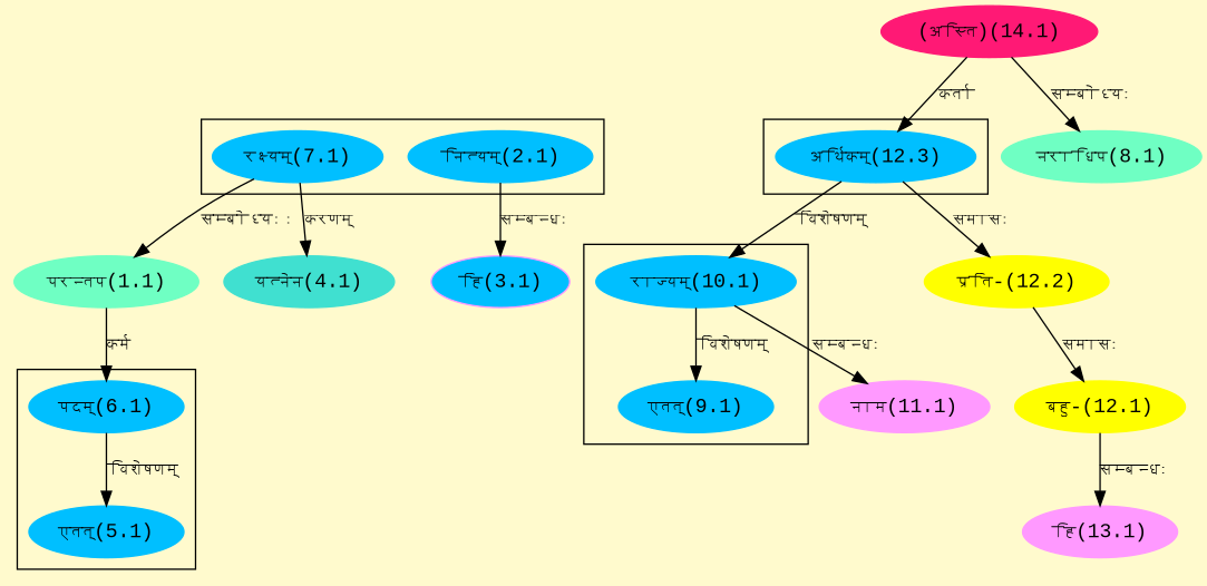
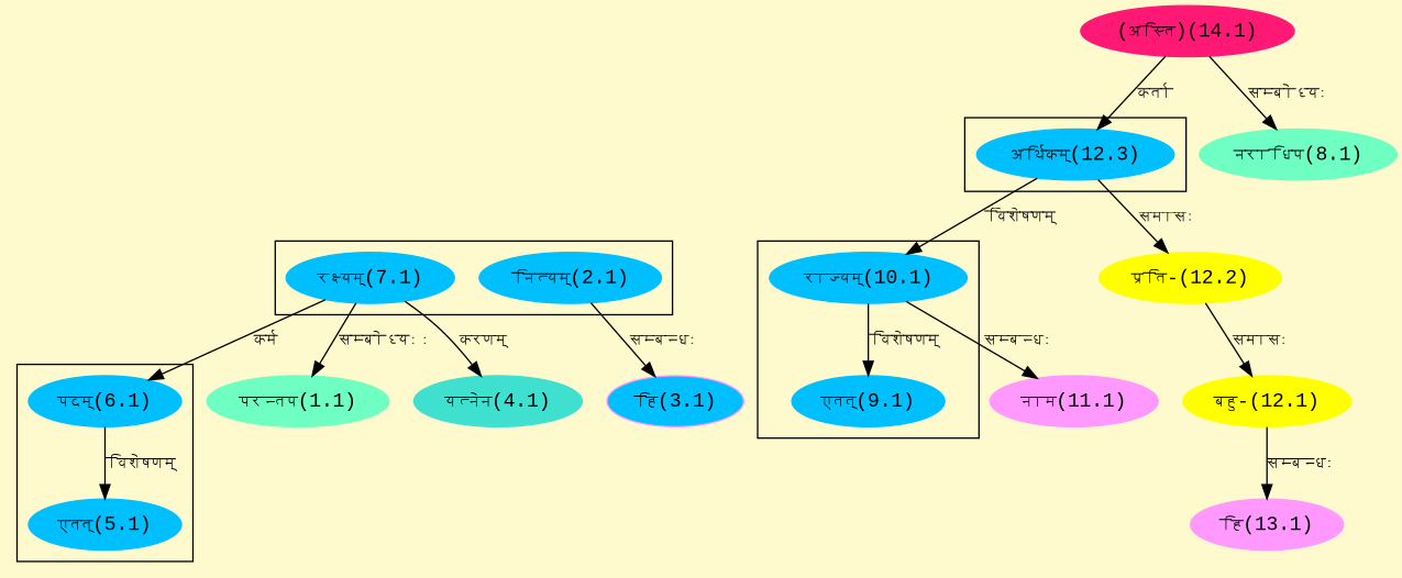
  digraph {
    bgcolor=lemonchiffon1
    compound=true
    fontname="Liberation Mono"
    rankdir=BT
    node [color="#00BFFF" fontname="Liberation Mono" style=filled]
    edge [dir=back fontname="Liberation Mono"]
    n1 [label="नित्यम्(2.1)"]
    n2 [label="रक्ष्यम्(7.1)"]
    n3 [label="एतत्(5.1)"]
    n4 [label="पदम्(6.1)"]
    n5 [label="एतत्(9.1)"]
    n6 [label="राज्यम्(10.1)"]
    n7 [label="अर्थिकम्(12.3)"]
    n8 [color="#FF1975" label="(अस्ति)(14.1)"]
    n9 [color="#6FFFC3" label="परन्तप(1.1)"]
    n10 [color="#FF99FF" fillcolor="#00BFFF" label="हि(3.1)"]
    n11 [color="#40E0D0" label="यत्नेन(4.1)"]
    n12 [color="#6FFFC3" label="नराधिप(8.1)"]
    n13 [color="#FF99FF" label="नाम(11.1)"]
    n14 [color="#FFFF00" label="बहु-(12.1)"]
    n15 [color="#FFFF00" label="प्रति-(12.2)"]
    n16 [color="#FF99FF" label="हि(13.1)"]
    subgraph cluster_1 {
      n1
      n2
    }
    subgraph cluster_2 {
      n3
      n4
    }
    subgraph cluster_3 {
      n5
      n6
    }
    subgraph cluster_4 {
      n7
    }
    n3 -> n4 [label="विशेषणम्"]
-   n4 -> n9 [label="कर्म"]
+   n4 -> n2 [label="कर्म"]
    n5 -> n6 [label="विशेषणम्"]
    n6 -> n7 [label="विशेषणम्"]
    n7 -> n8 [label="कर्ता"]
    n9 -> n2 [label="सम्बोध्यःः"]
    n10 -> n1 [label="सम्बन्धः"]
    n11 -> n2 [label="करणम्"]
    n12 -> n8 [label="सम्बोध्यः"]
    n13 -> n6 [label="सम्बन्धः"]
    n14 -> n15 [label="समासः"]
    n15 -> n7 [label="समासः"]
    n16 -> n14 [label="सम्बन्धः"]
  }
